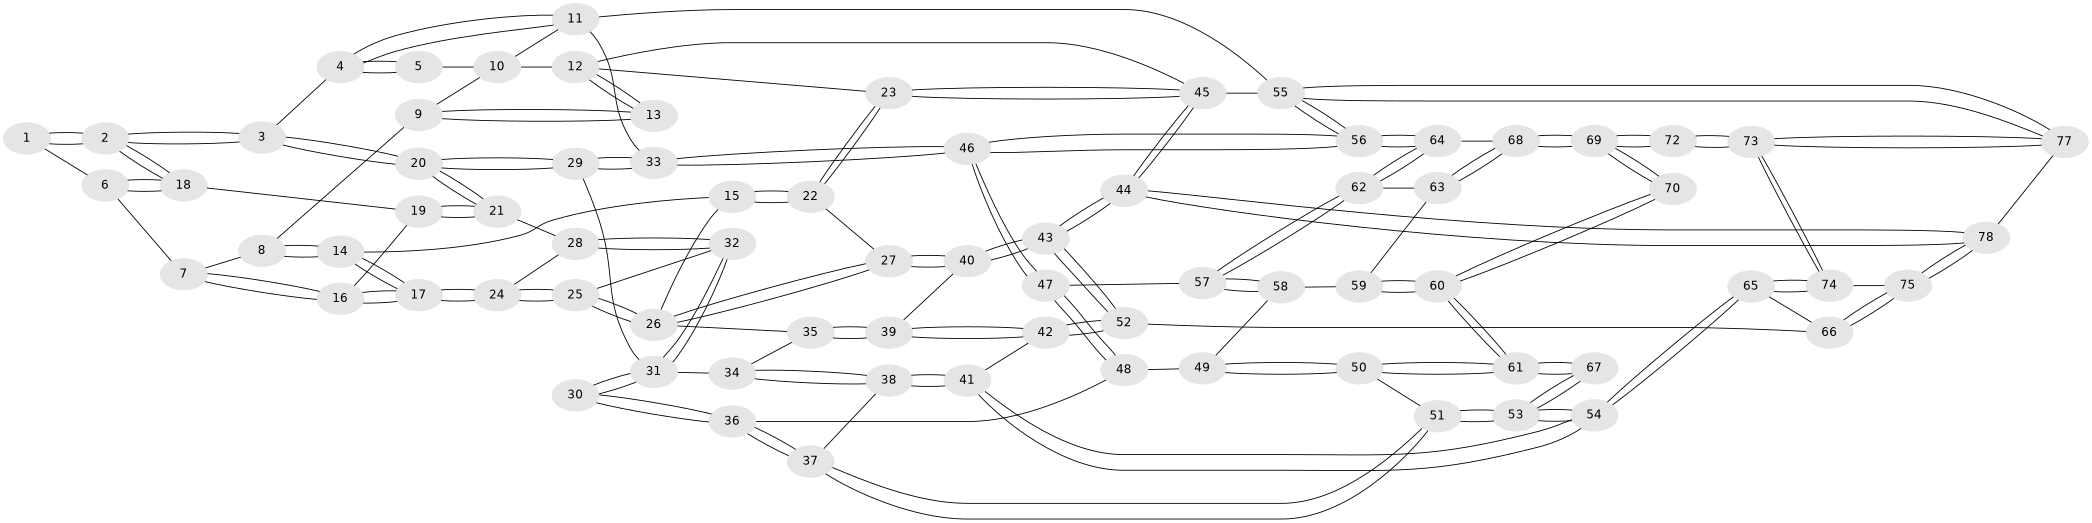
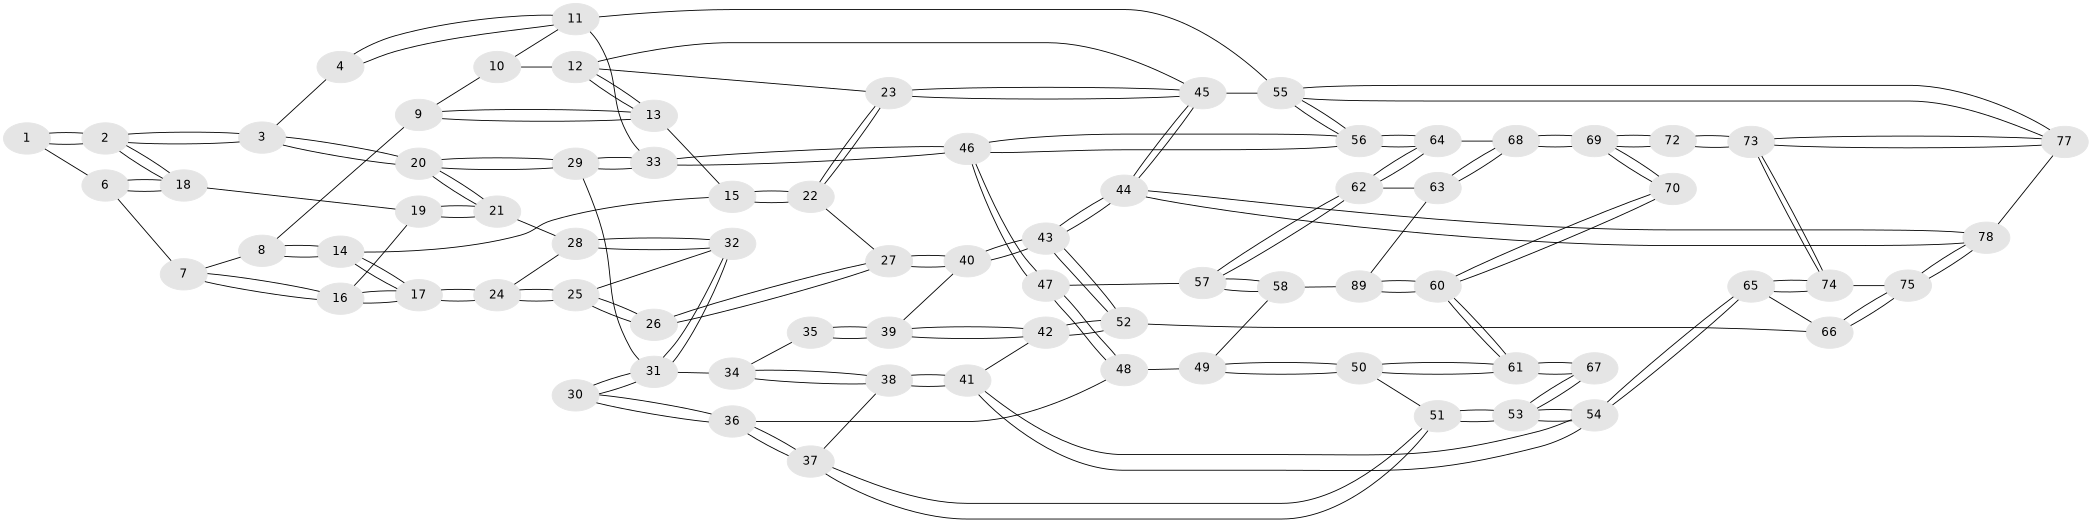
  graph {
    fontname="DejaVu Sans"
    rankdir=LR
    node [color=gray90 fontname="DejaVu Sans" style=filled]
    edge [fontname="DejaVu Sans"]
    1
    2
    6
    3
    18
    7
    4
    20
    19
-   5
    11
    21
    29
    10
    33
    55
    12
    8
    16
    9
    14
    17
    13
    15
    23
    45
    46
    56
    77
    22
    24
    27
    28
    25
    31
    32
    40
    26
    35
    39
    43
    30
    36
    34
    37
    48
    38
    47
    41
    42
    51
    49
    53
    54
    52
    44
    65
    66
    n59 [label=78]
    57
    64
    58
    62
    50
    61
-   59
+   59 [label=89]
    67
    75
    74
    68
    63
    60
    70
    69
    72
    73
    1 -- 2
    1 -- 2
    1 -- 6
    2 -- 3
    2 -- 3
    2 -- 18
    2 -- 18
    6 -- 18
    6 -- 18
    6 -- 7
    3 -- 4
    3 -- 20
    3 -- 20
    18 -- 19
    7 -- 8
    7 -- 16
    7 -- 16
-   4 -- 5
-   4 -- 5
    4 -- 11
    4 -- 11
    20 -- 21
    20 -- 21
    20 -- 29
    20 -- 29
    19 -- 21
    19 -- 21
-   5 -- 10
    11 -- 33
    11 -- 55
    21 -- 28
    29 -- 33
    29 -- 33
    29 -- 31
    10 -- 11
    10 -- 12
    33 -- 46
    33 -- 46
    55 -- 56
    55 -- 56
    55 -- 77
    55 -- 77
    12 -- 13
    12 -- 13
    12 -- 23
    12 -- 45
    8 -- 9
    8 -- 14
    8 -- 14
    16 -- 19
    16 -- 17
    16 -- 17
    9 -- 10
    9 -- 13
    9 -- 13
    14 -- 17
    14 -- 17
    14 -- 15
    17 -- 24
    17 -- 24
-   26 -- 15
+   13 -- 15
    15 -- 22
    15 -- 22
    23 -- 45
    23 -- 45
    45 -- 55
    46 -- 56
    46 -- 56
    46 -- 47
    46 -- 47
    56 -- 64
    56 -- 64
    22 -- 23
    22 -- 23
    22 -- 27
    24 -- 28
    24 -- 25
    24 -- 25
    27 -- 40
    27 -- 40
    28 -- 32
    28 -- 32
    25 -- 32
    25 -- 26
    25 -- 26
    31 -- 32
    31 -- 32
    31 -- 34
    40 -- 43
    40 -- 43
    26 -- 27
    26 -- 27
-   26 -- 35
    35 -- 39
    35 -- 39
    39 -- 40
    39 -- 42
    39 -- 42
    43 -- 52
    43 -- 52
    43 -- 44
    43 -- 44
    30 -- 31
    30 -- 31
    30 -- 36
    30 -- 36
    36 -- 37
    36 -- 37
    36 -- 48
    34 -- 35
    34 -- 38
    34 -- 38
    37 -- 38
    37 -- 51
    37 -- 51
    48 -- 49
    38 -- 41
    38 -- 41
    47 -- 48
    47 -- 48
    47 -- 57
    41 -- 42
    41 -- 54
    41 -- 54
    42 -- 52
    42 -- 52
    51 -- 53
    51 -- 53
    49 -- 58
    49 -- 50
    49 -- 50
    53 -- 54
    53 -- 54
    53 -- 67
    53 -- 67
    54 -- 65
    54 -- 65
    52 -- 66
    44 -- 45
    44 -- 45
    44 -- n59
    44 -- n59
    65 -- 66
    65 -- 74
    65 -- 74
    66 -- 75
    66 -- 75
    n59 -- 77
    57 -- 58
    57 -- 58
    57 -- 62
    57 -- 62
    64 -- 68
    58 -- 59
    62 -- 64
    62 -- 64
    62 -- 63
    50 -- 51
    50 -- 61
    50 -- 61
    61 -- 67
    61 -- 67
    59 -- 63
    59 -- 60
    59 -- 60
    75 -- n59
    75 -- n59
    74 -- 75
    68 -- 69
    68 -- 69
    63 -- 68
    63 -- 68
    60 -- 61
    60 -- 61
    60 -- 70
    60 -- 70
    69 -- 70
    69 -- 70
    69 -- 72
    69 -- 72
    72 -- 73
    72 -- 73
    73 -- 77
    73 -- 77
    73 -- 74
    73 -- 74
  }
